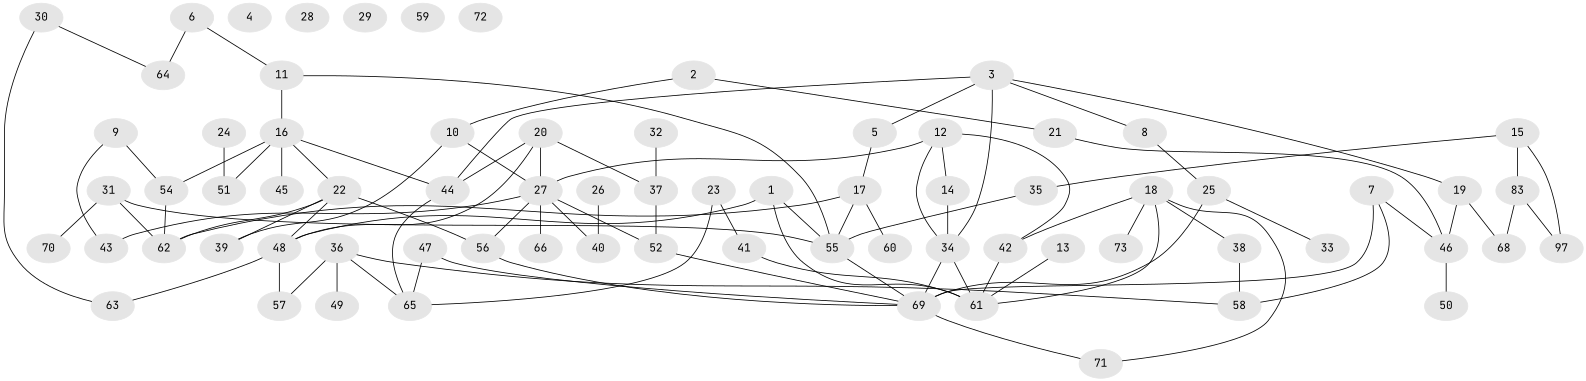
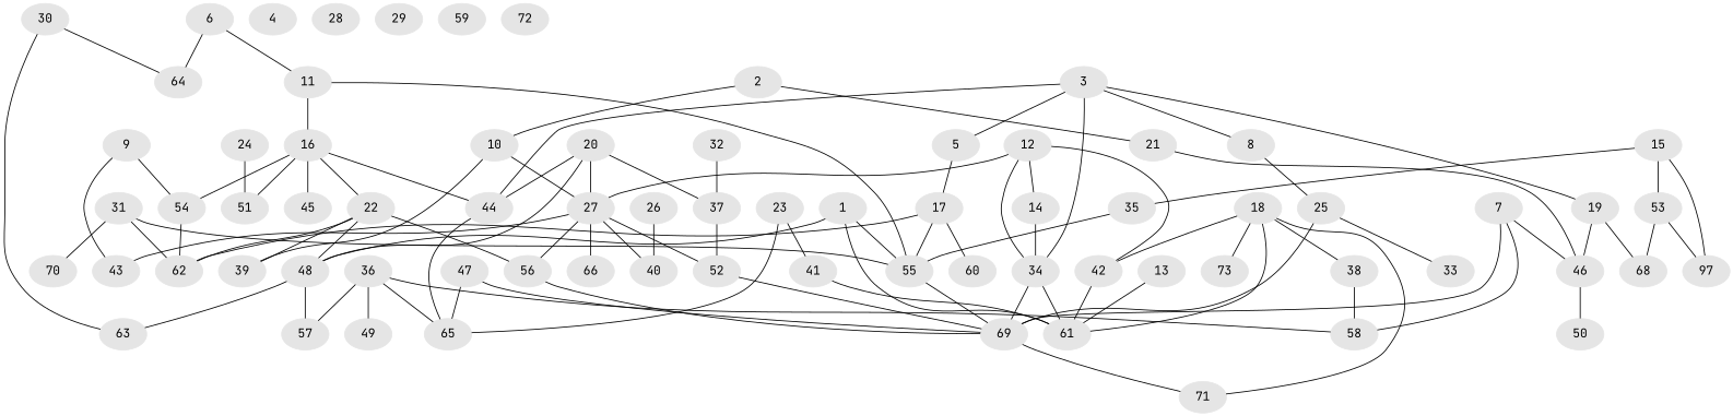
  graph {
    fontname="JetBrains Mono"
    node [color=gray90 fontname="JetBrains Mono" style=filled]
    edge [fontname="JetBrains Mono"]
    1
    48
    55
    61
    63
    57
    69
    2
    10
    21
    27
    39
    46
    3
    5
    8
    19
    34
    44
    17
    25
    68
    65
    4
    60
    62
    6
    11
    64
    16
    7
    58
    50
    71
    33
    9
    43
    54
    56
    40
    52
    66
    22
    45
    51
    12
    14
    42
    13
    15
    35
-   53 [label=83]
+   53
    n53 [label=97]
    18
    38
    73
    20
    37
    23
    41
    24
    26
    28
    29
    30
    31
    70
    32
    36
    49
    47
    59
    72
    1 -- 48
    1 -- 55
    1 -- 61
    48 -- 63
    48 -- 57
    55 -- 69
    69 -- 71
    2 -- 10
    2 -- 21
    10 -- 27
    10 -- 39
    21 -- 46
    27 -- 43
    27 -- 56
    27 -- 40
    27 -- 52
    27 -- 66
    46 -- 50
    3 -- 5
    3 -- 8
    3 -- 19
    3 -- 34
    3 -- 44
    5 -- 17
    8 -- 25
    19 -- 46
    19 -- 68
    34 -- 61
    34 -- 69
    44 -- 65
    17 -- 55
    17 -- 60
    17 -- 62
    25 -- 69
    25 -- 33
    6 -- 11
    6 -- 64
    11 -- 55
    11 -- 16
    16 -- 44
    16 -- 54
    16 -- 22
    16 -- 45
    16 -- 51
    7 -- 69
    7 -- 46
    7 -- 58
    9 -- 43
    9 -- 54
    54 -- 62
    56 -- 69
    52 -- 69
    22 -- 48
    22 -- 39
    22 -- 62
    22 -- 56
    12 -- 27
    12 -- 34
    12 -- 14
    12 -- 42
    14 -- 34
    42 -- 61
    13 -- 61
    15 -- 35
    15 -- 53
    15 -- n53
    35 -- 55
    53 -- 68
    53 -- n53
    18 -- 61
    18 -- 71
    18 -- 42
    18 -- 38
    18 -- 73
    38 -- 58
    20 -- 48
    20 -- 27
    20 -- 44
    20 -- 37
    37 -- 52
    23 -- 65
    23 -- 41
    41 -- 61
    24 -- 51
    26 -- 40
    30 -- 63
    30 -- 64
    31 -- 55
    31 -- 62
    31 -- 70
    32 -- 37
    36 -- 57
    36 -- 65
    36 -- 58
    36 -- 49
    47 -- 69
    47 -- 65
  }
